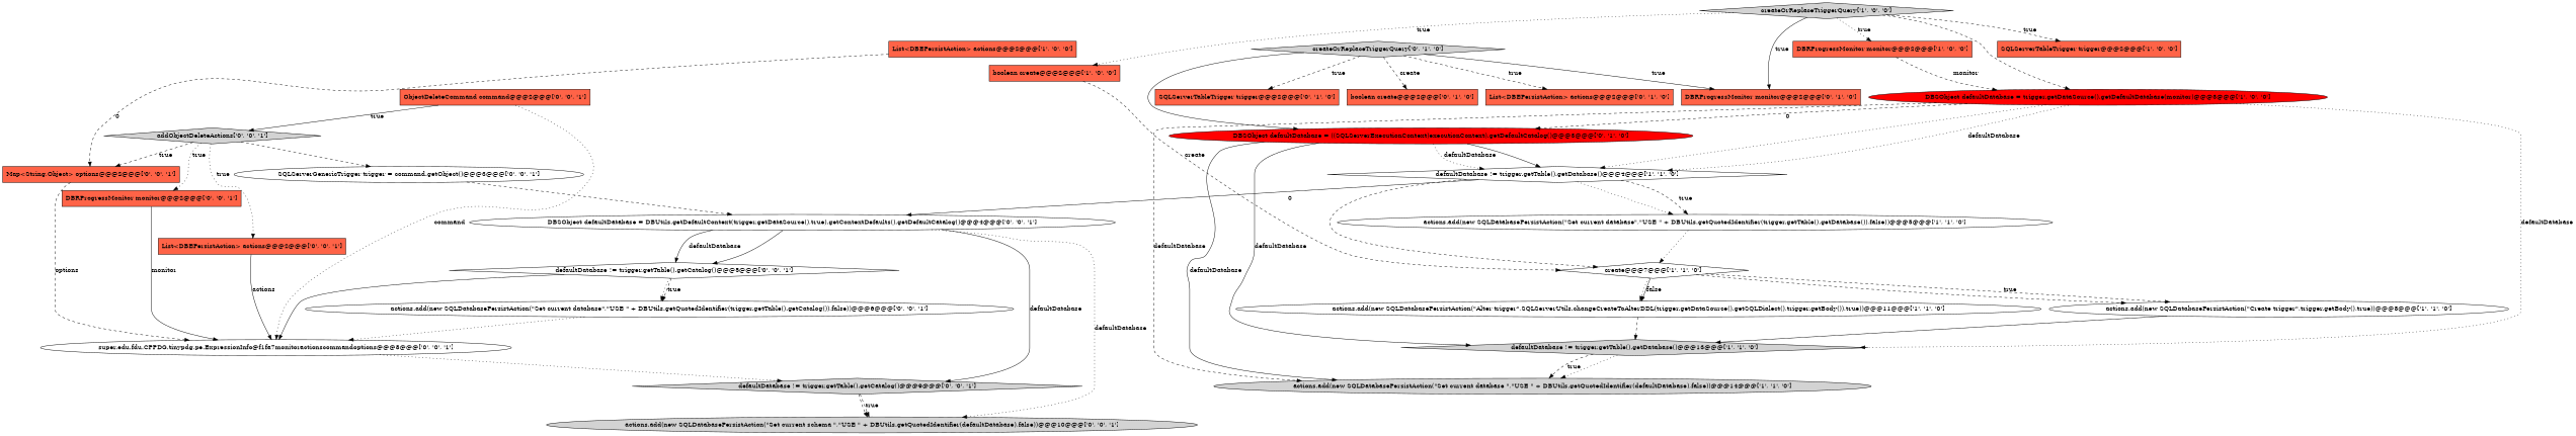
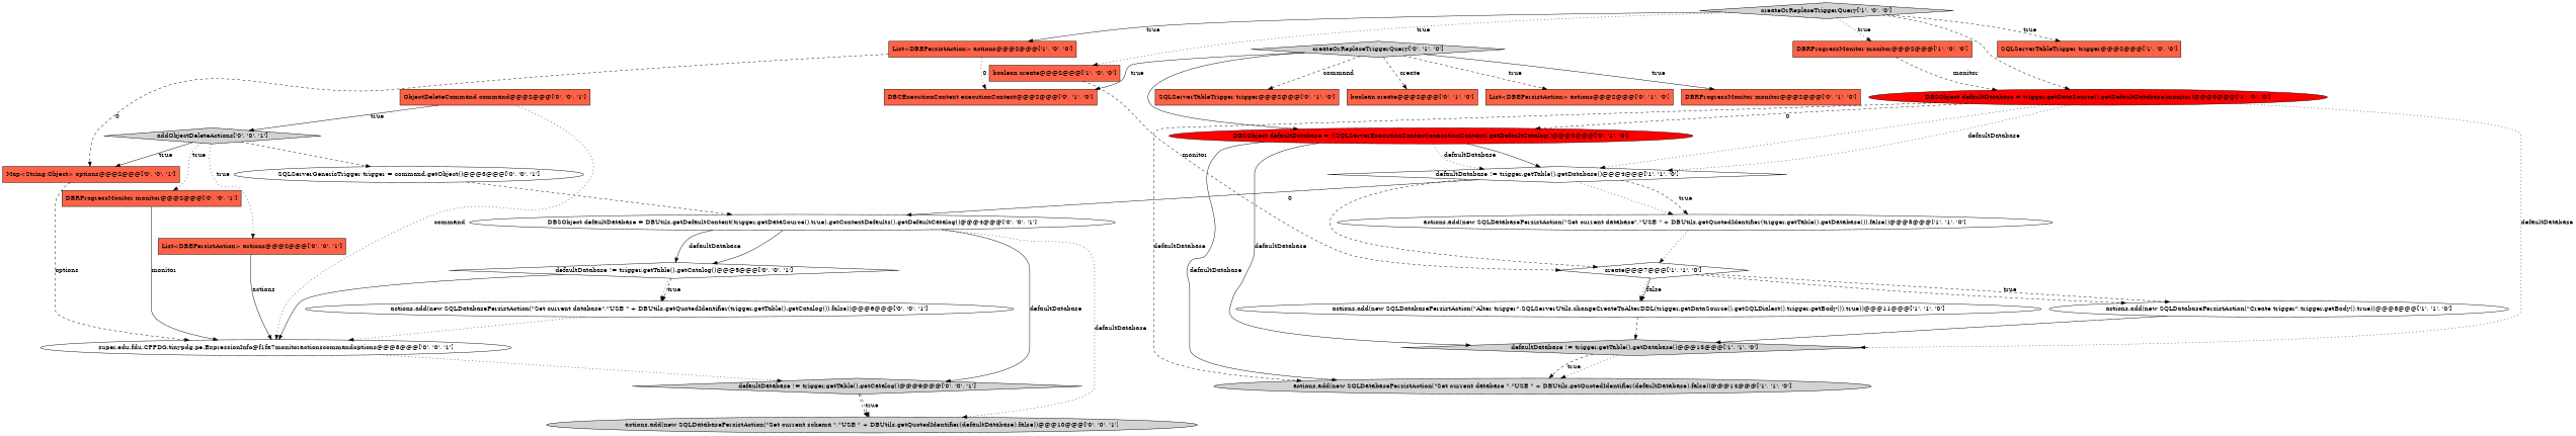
  digraph {
    node [fillcolor=tomato shape=box style=filled]
    edge [style=dashed]
    n1 [fillcolor=white label="SQLServerGenericTrigger trigger = command.getObject()@@@3@@@['0', '0', '1']" shape=ellipse]
    n2 [fillcolor=white label="DBSObject defaultDatabase = DBUtils.getDefaultContext(trigger.getDataSource(),true).getContextDefaults().getDefaultCatalog()@@@4@@@['0', '0', '1']" shape=ellipse]
    n3 [fillcolor=lightgray label="actions.add(new SQLDatabasePersistAction(\"Set current schema \",\"USE \" + DBUtils.getQuotedIdentifier(defaultDatabase),false))@@@10@@@['0', '0', '1']" shape=ellipse]
    n4 [fillcolor=white label="defaultDatabase != trigger.getTable().getCatalog()@@@5@@@['0', '0', '1']" shape=diamond]
    n5 [fillcolor=lightgray label="defaultDatabase != trigger.getTable().getCatalog()@@@9@@@['0', '0', '1']" shape=diamond]
+   n6 [label="DBCExecutionContext executionContext@@@2@@@['0', '1', '0']"]
    n7 [fillcolor=lightgray label="defaultDatabase != trigger.getTable().getDatabase()@@@13@@@['1', '1', '0']" shape=diamond]
    n8 [fillcolor=lightgray label="actions.add(new SQLDatabasePersistAction(\"Set current database \",\"USE \" + DBUtils.getQuotedIdentifier(defaultDatabase),false))@@@14@@@['1', '1', '0']" shape=ellipse]
    n9 [label="DBRProgressMonitor monitor@@@2@@@['0', '0', '1']"]
    n10 [fillcolor=white label="super.edu.fdu.CPPDG.tinypdg.pe.ExpressionInfo@f1fa7monitoractionscommandoptions@@@8@@@['0', '0', '1']" shape=ellipse]
    n11 [label="List<DBEPersistAction> actions@@@2@@@['0', '0', '1']"]
    n12 [fillcolor=red label="DBSObject defaultDatabase = trigger.getDataSource().getDefaultDatabase(monitor)@@@3@@@['1', '0', '0']" shape=ellipse]
    n13 [fillcolor=red label="DBSObject defaultDatabase = ((SQLServerExecutionContext)executionContext).getDefaultCatalog()@@@3@@@['0', '1', '0']" shape=ellipse]
    n14 [fillcolor=white label="defaultDatabase != trigger.getTable().getDatabase()@@@4@@@['1', '1', '0']" shape=diamond]
    n15 [fillcolor=white label="actions.add(new SQLDatabasePersistAction(\"Set current database\",\"USE \" + DBUtils.getQuotedIdentifier(trigger.getTable().getDatabase()),false))@@@5@@@['1', '1', '0']" shape=ellipse]
    n16 [fillcolor=white label="create@@@7@@@['1', '1', '0']" shape=diamond]
    n17 [label="DBRProgressMonitor monitor@@@2@@@['1', '0', '0']"]
    n18 [fillcolor=white label="actions.add(new SQLDatabasePersistAction(\"Create trigger\",trigger.getBody(),true))@@@8@@@['1', '1', '0']" shape=ellipse]
    n19 [fillcolor=white label="actions.add(new SQLDatabasePersistAction(\"Alter trigger\",SQLServerUtils.changeCreateToAlterDDL(trigger.getDataSource().getSQLDialect(),trigger.getBody()),true))@@@11@@@['1', '1', '0']" shape=ellipse]
    n20 [fillcolor=lightgray label="createOrReplaceTriggerQuery['0', '1', '0']" shape=diamond]
    n21 [label="boolean create@@@2@@@['0', '1', '0']"]
    n22 [label="List<DBEPersistAction> actions@@@2@@@['0', '1', '0']"]
    n23 [label="DBRProgressMonitor monitor@@@2@@@['0', '1', '0']"]
    n24 [label="SQLServerTableTrigger trigger@@@2@@@['0', '1', '0']"]
    n25 [label="SQLServerTableTrigger trigger@@@2@@@['1', '0', '0']"]
    n26 [label="ObjectDeleteCommand command@@@2@@@['0', '0', '1']"]
    n27 [fillcolor=lightgray label="addObjectDeleteActions['0', '0', '1']" shape=diamond]
    n28 [label="Map<String,Object> options@@@2@@@['0', '0', '1']"]
    n29 [label="List<DBEPersistAction> actions@@@2@@@['1', '0', '0']"]
    n30 [fillcolor=lightgray label="createOrReplaceTriggerQuery['1', '0', '0']" shape=diamond]
    n31 [label="boolean create@@@2@@@['1', '0', '0']"]
    n32 [fillcolor=white label="actions.add(new SQLDatabasePersistAction(\"Set current database\",\"USE \" + DBUtils.getQuotedIdentifier(trigger.getTable().getCatalog()),false))@@@6@@@['0', '0', '1']" shape=ellipse]
    n1 -> n2
    n2 -> n3 [label=defaultDatabase style=dotted]
    n2 -> n4 [style=solid]
    n2 -> n4 [label=defaultDatabase style=solid]
    n2 -> n5 [label=defaultDatabase style=solid]
    n4 -> n10 [style=solid]
    n4 -> n32 [style=dotted]
    n4 -> n32 [label=true]
    n5 -> n3
    n5 -> n3 [label=true]
    n7 -> n8 [style=dotted]
    n7 -> n8 [label=true]
    n9 -> n10 [label=monitor style=solid]
    n10 -> n5 [style=dotted]
    n11 -> n10 [label=actions style=solid]
    n12 -> n7 [label=defaultDatabase style=dotted]
    n12 -> n8 [label=defaultDatabase]
    n12 -> n13 [label=0]
    n12 -> n14 [label=defaultDatabase style=dotted]
    n12 -> n14 [style=dotted]
    n13 -> n7 [label=defaultDatabase style=solid]
    n13 -> n8 [label=defaultDatabase style=solid]
    n13 -> n14 [style=solid]
    n13 -> n14 [label=defaultDatabase style=dotted]
    n14 -> n2 [label=0 style=solid]
    n14 -> n15 [label=true]
    n14 -> n15 [style=dotted]
    n14 -> n16
    n15 -> n16 [style=dotted]
    n16 -> n18 [label=true]
    n16 -> n18
    n16 -> n19 [style=dotted]
    n16 -> n19 [label=false style=solid]
    n17 -> n12 [label=monitor]
    n18 -> n7 [style=solid]
    n19 -> n7
+   n20 -> n6 [label=true style=solid]
    n20 -> n13 [style=solid]
    n20 -> n21 [label=create]
    n20 -> n22 [label=true]
    n20 -> n23 [label=true style=solid]
-   n20 -> n24 [label=true]
+   n20 -> n24 [label=command]
    n26 -> n10 [label=command style=dotted]
    n26 -> n27 [label=true style=solid]
    n27 -> n1
    n27 -> n9 [label=true style=dotted]
    n27 -> n11 [label=true style=dotted]
-   n27 -> n28 [label=true]
+   n27 -> n28 [label=true style=solid]
    n28 -> n10 [label=options]
+   n29 -> n6 [label=0 style=dotted]
    n29 -> n28 [label=0]
    n30 -> n12
    n30 -> n17 [label=true style=dotted]
    n30 -> n25 [label=true]
-   n30 -> n23 [label=true style=solid]
+   n30 -> n29 [label=true style=solid]
    n30 -> n31 [label=true style=dotted]
-   n31 -> n16 [label=create]
+   n31 -> n16 [label=monitor]
    n32 -> n10 [style=dotted]
  }
